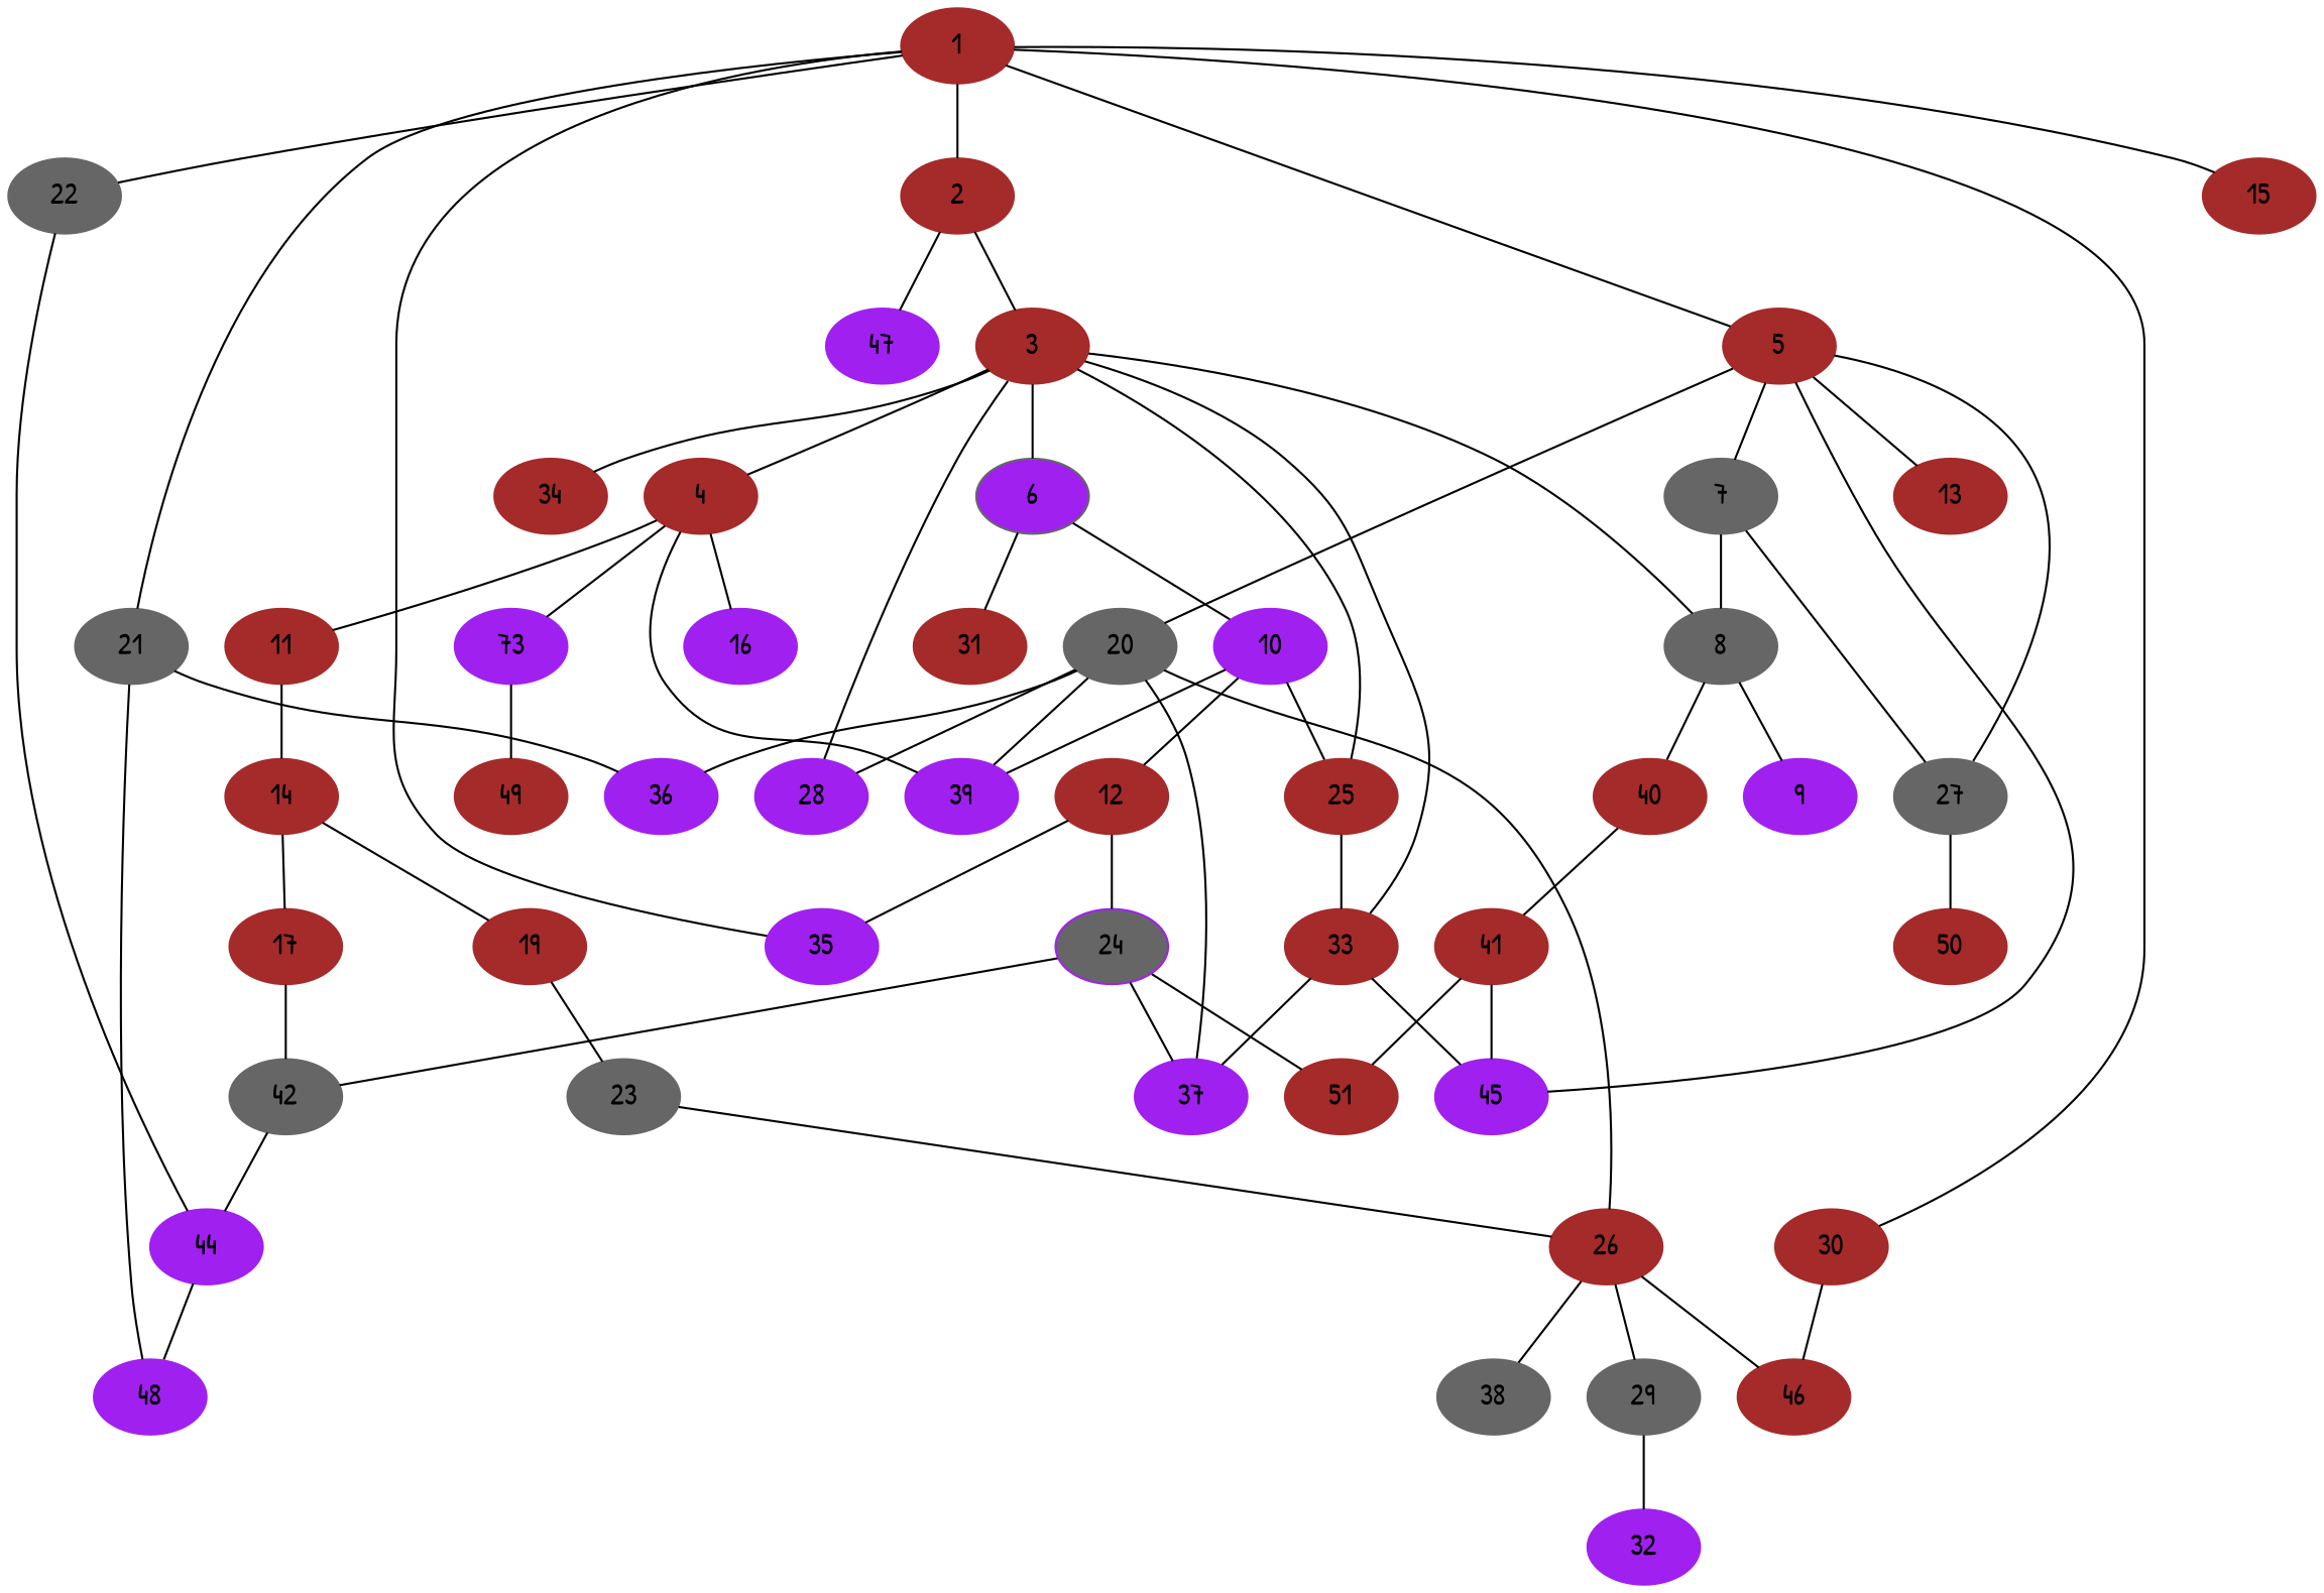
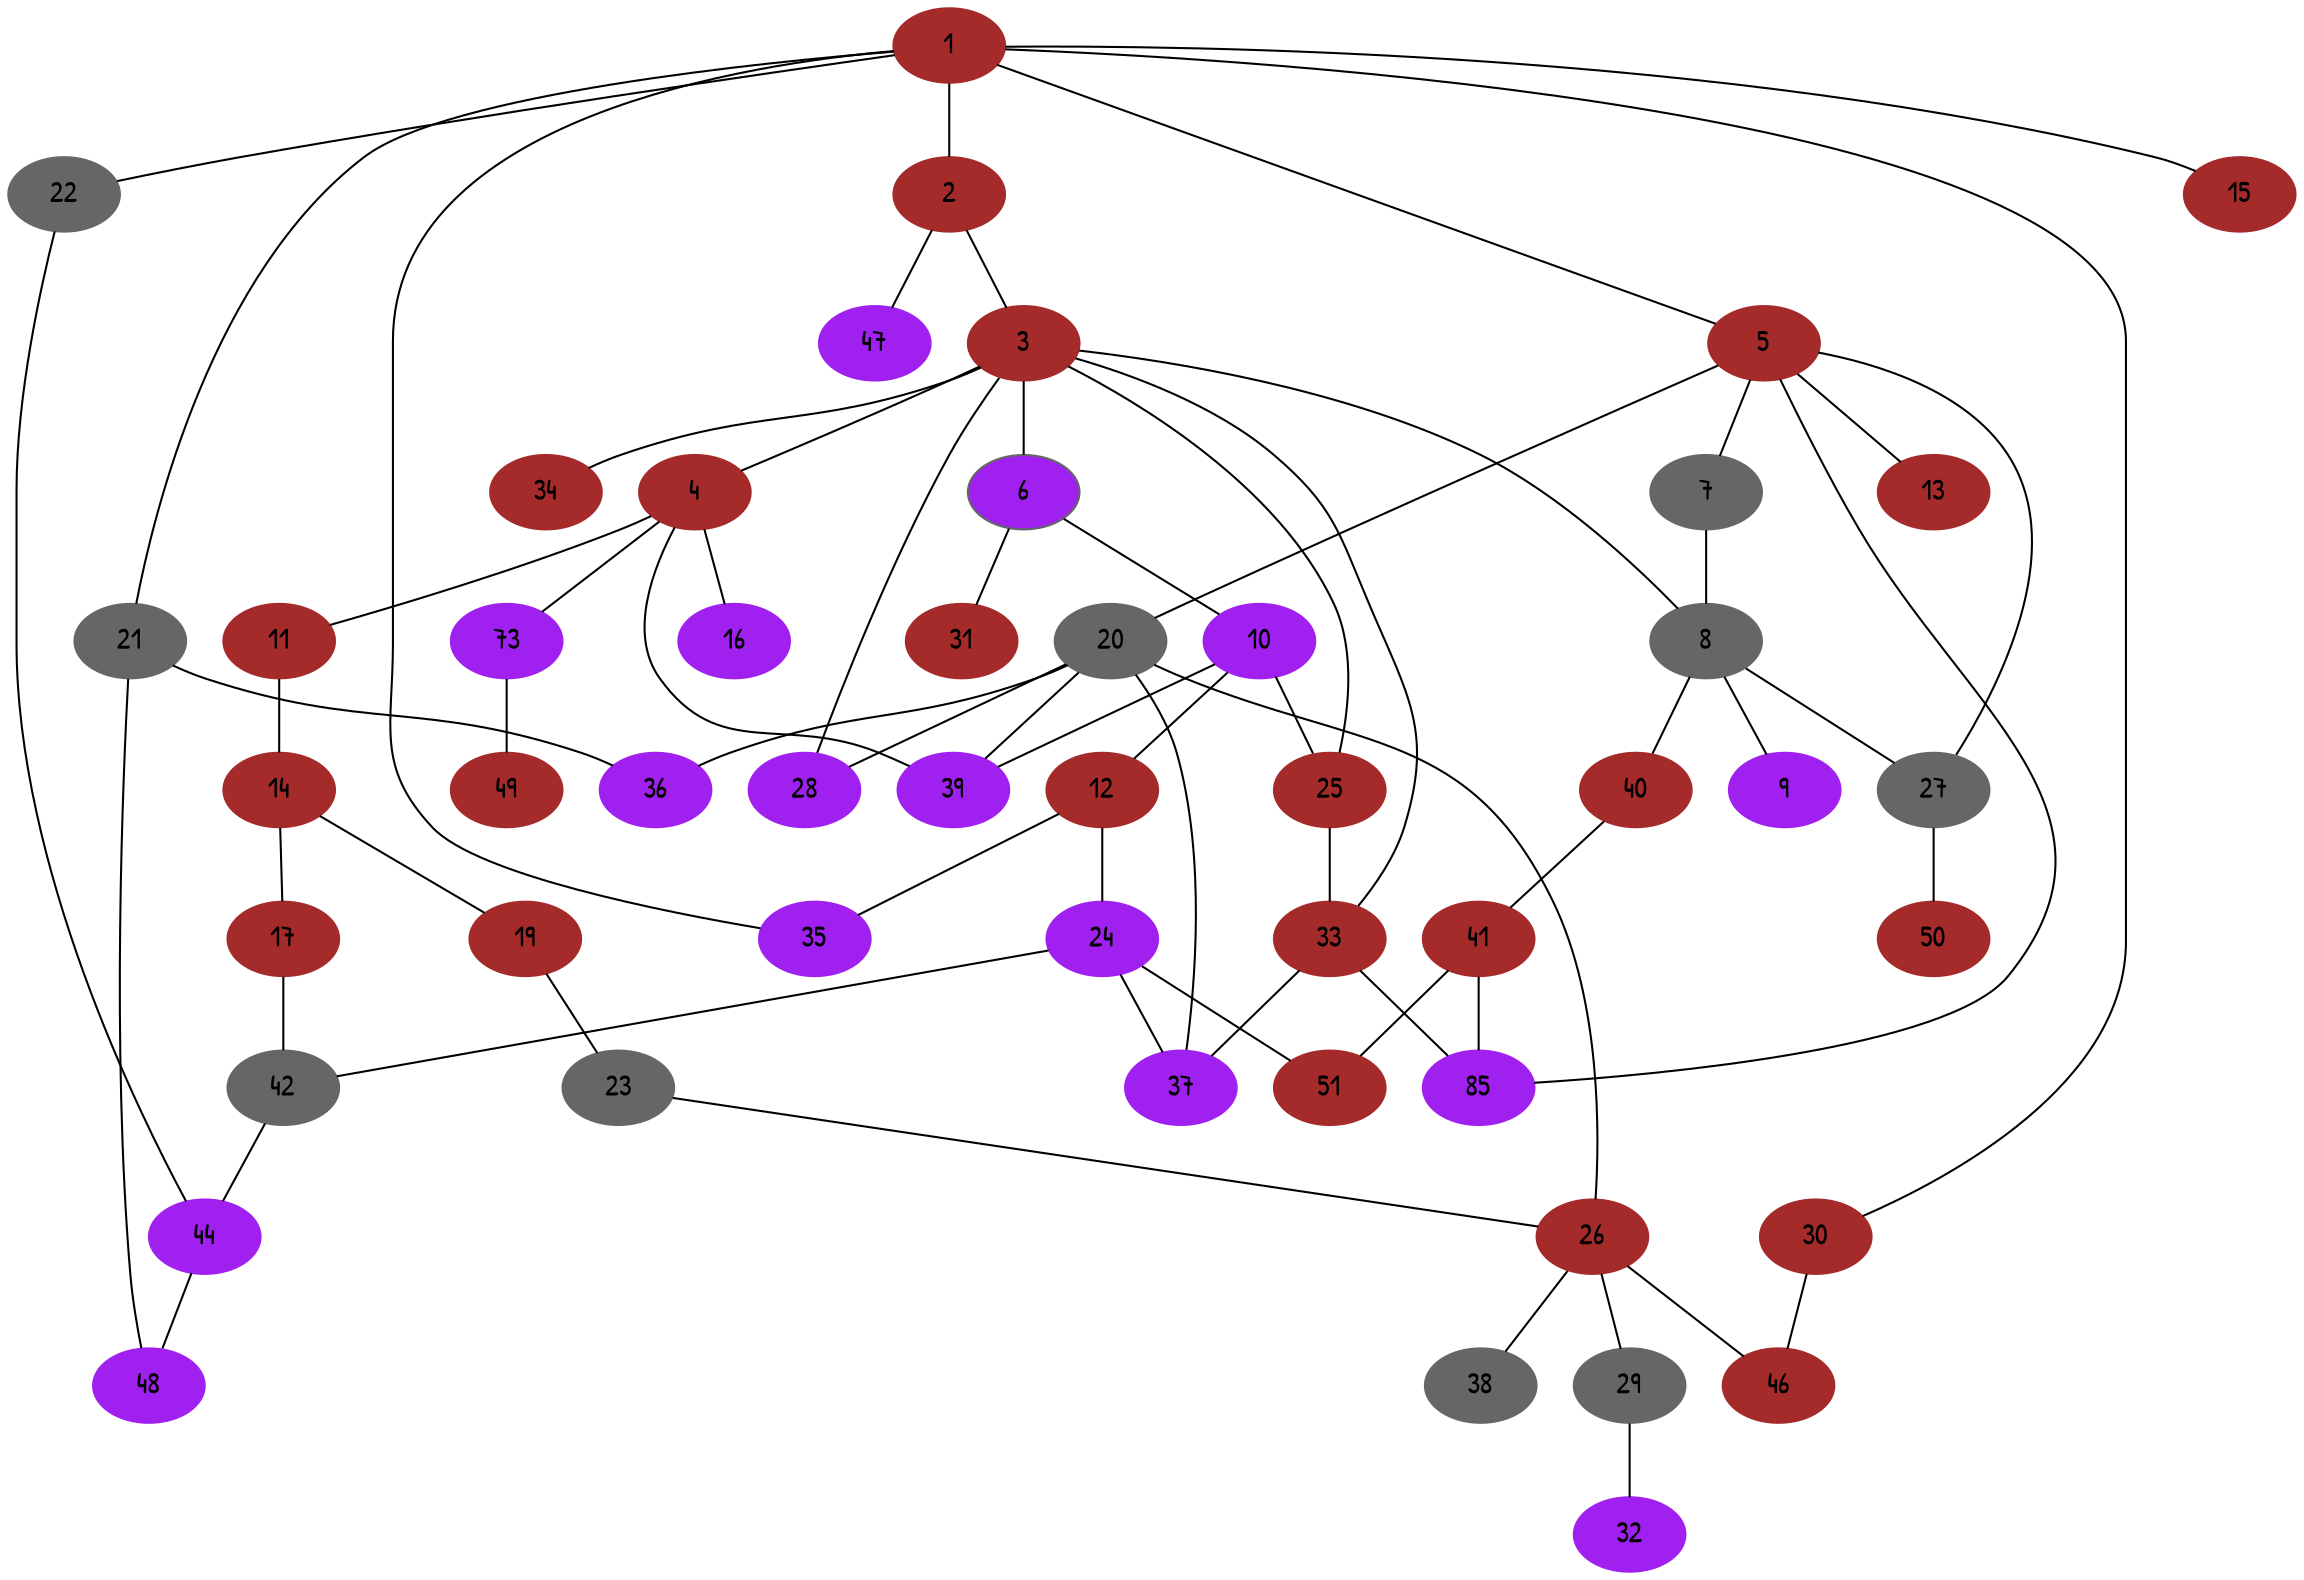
  graph {
    fontname="Patrick Hand"
    node [color=brown fontname="Patrick Hand" style=filled]
    edge [fontname="Patrick Hand"]
    1
    2
    5
    15
    21 [color=gray40]
    22 [color=gray40]
    30
    35 [color=purple]
    3
    47 [color=purple]
    7 [color=gray40]
    13
    20 [color=gray40]
    27 [color=gray40]
-   45 [color=purple]
+   45 [color=purple label=85]
    36 [color=purple]
    48 [color=purple]
    44 [color=purple]
    46
    4
    6 [color=gray40 fillcolor=purple]
    8 [color=gray40]
    25
    28 [color=purple]
    33
    34
    11
    16 [color=purple]
    39 [color=purple]
    n30 [color=purple label=73]
    10 [color=purple]
    31
    9 [color=purple]
    40
    37 [color=purple]
    14
    49
    26
    50
    12
    41
-   24 [color=purple fillcolor=gray40]
+   24 [color=purple]
    17
    19
    42 [color=gray40]
    51
    23 [color=gray40]
    29 [color=gray40]
    38 [color=gray40]
    32 [color=purple]
    1 -- 2
    1 -- 5
    1 -- 15
    1 -- 21
    1 -- 22
    1 -- 30
    1 -- 35
    2 -- 3
    2 -- 47
    5 -- 7
    5 -- 13
    5 -- 20
    5 -- 27
    5 -- 45
    21 -- 36
    21 -- 48
    22 -- 44
    30 -- 46
    3 -- 4
    3 -- 6
    3 -- 8
    3 -- 25
    3 -- 28
    3 -- 33
    3 -- 34
-   7 -- 27
+   8 -- 27
    7 -- 8
    20 -- 36
    20 -- 28
    20 -- 39
    20 -- 37
    20 -- 26
    27 -- 50
    44 -- 48
    4 -- 11
    4 -- 16
    4 -- 39
    4 -- n30
    6 -- 10
    6 -- 31
    8 -- 9
    8 -- 40
    25 -- 33
    33 -- 45
    33 -- 37
    11 -- 14
    n30 -- 49
    10 -- 25
    10 -- 39
    10 -- 12
    40 -- 41
    14 -- 17
    14 -- 19
    26 -- 46
    26 -- 29
    26 -- 38
    12 -- 35
    12 -- 24
    41 -- 45
    41 -- 51
    24 -- 37
    24 -- 42
    24 -- 51
    17 -- 42
    19 -- 23
    42 -- 44
    23 -- 26
    29 -- 32
  }
